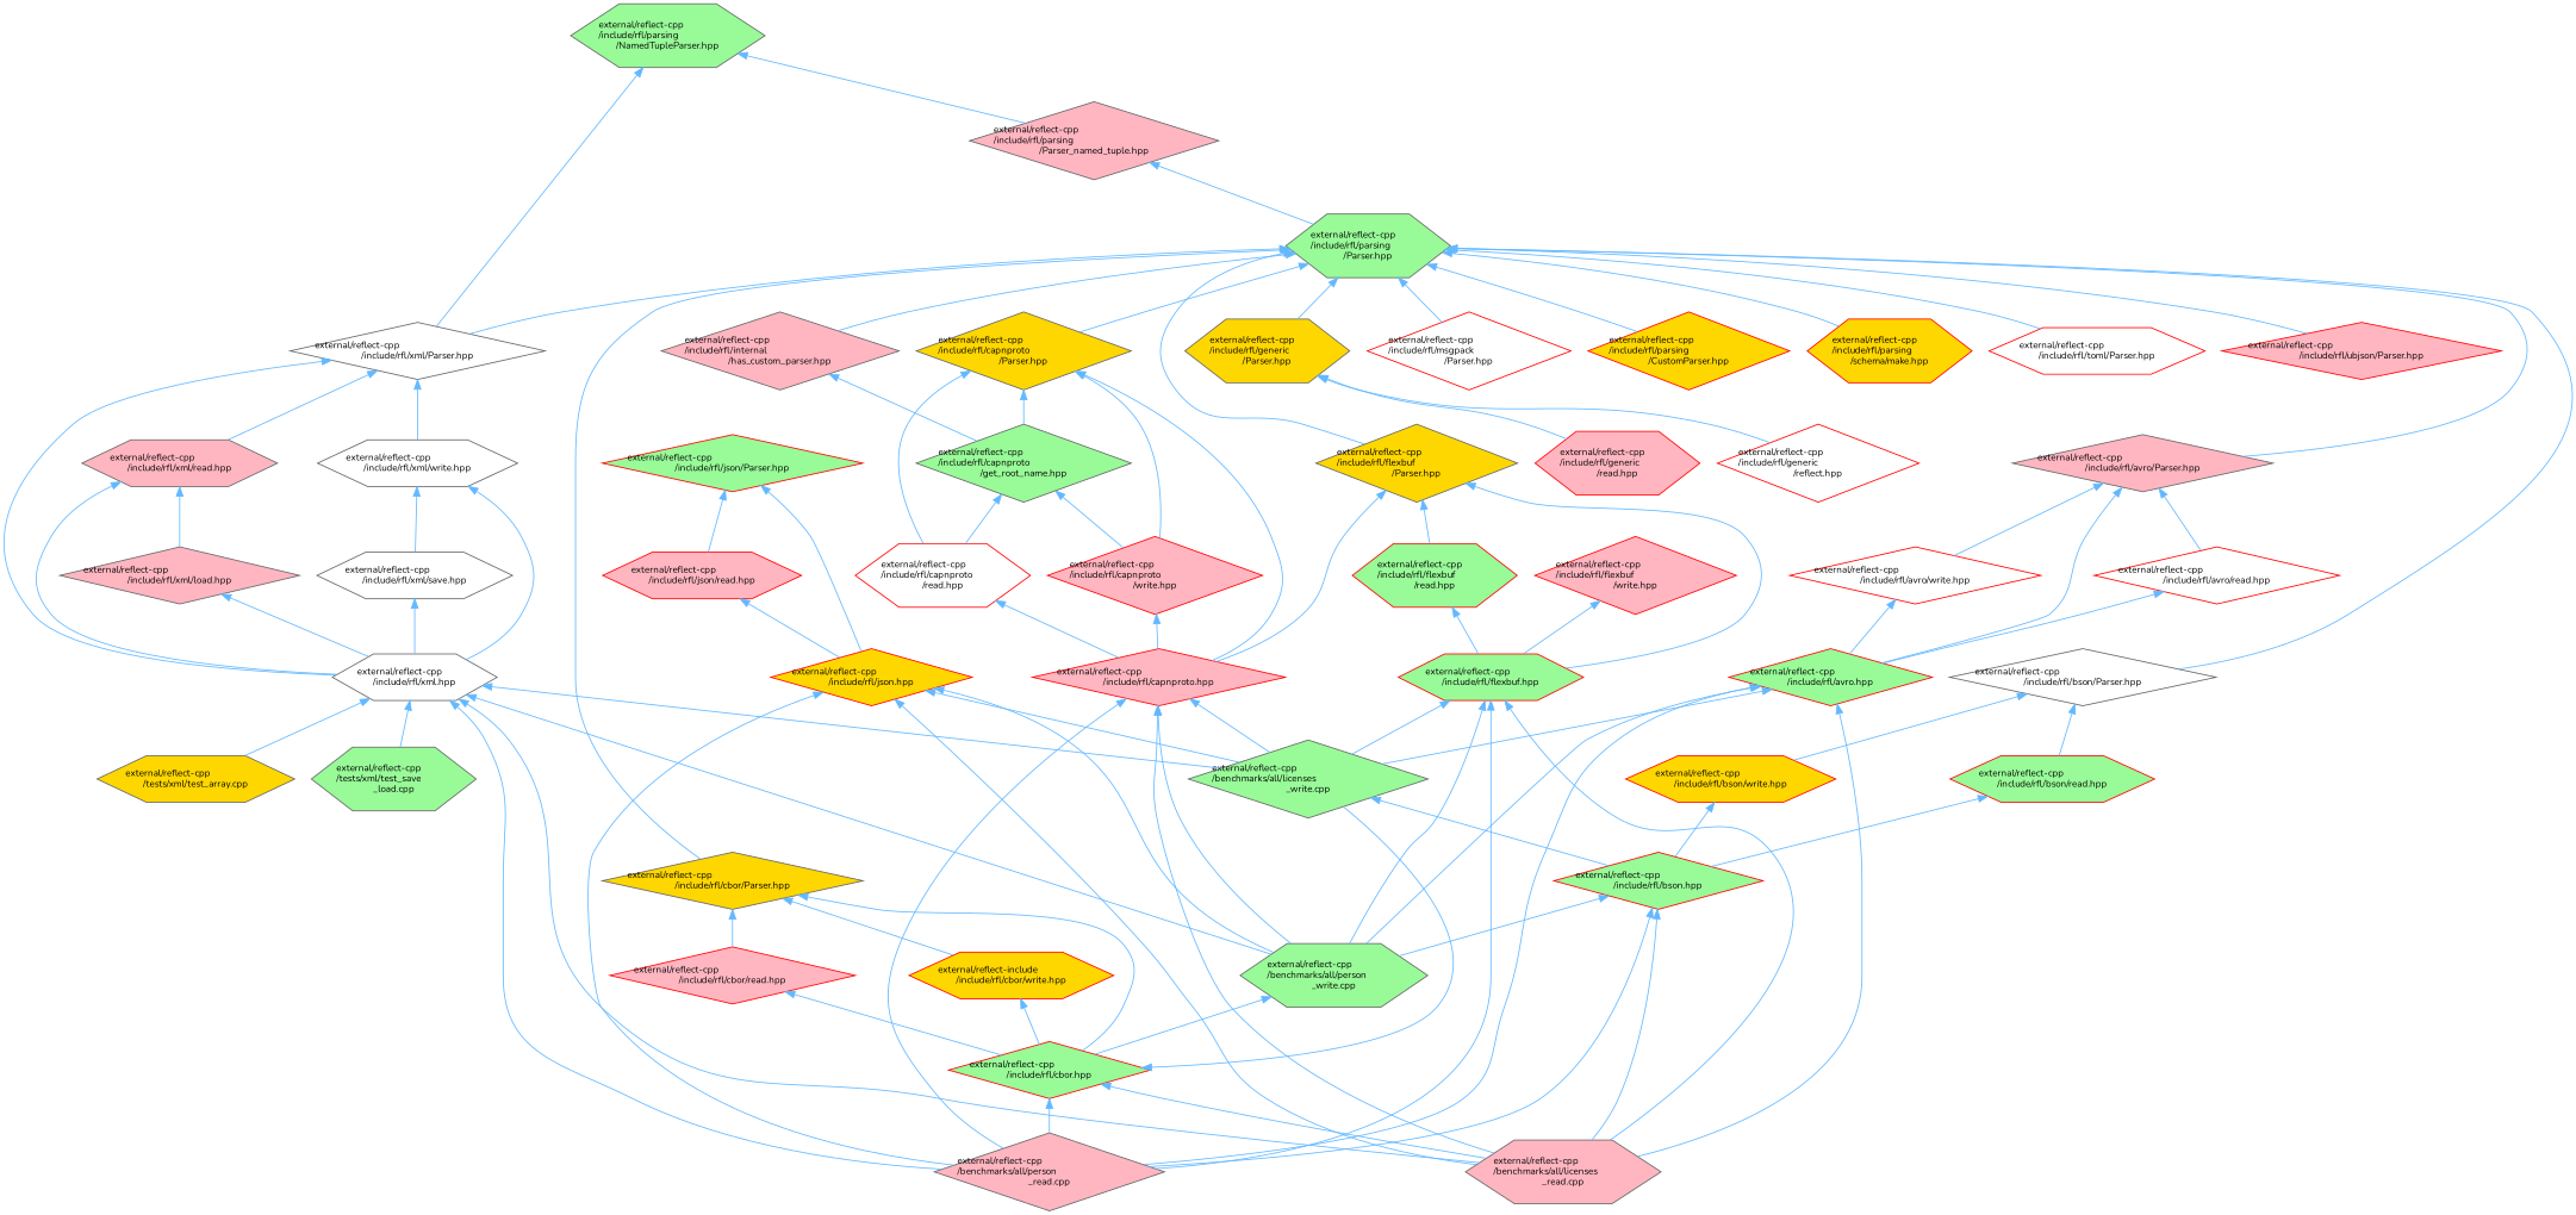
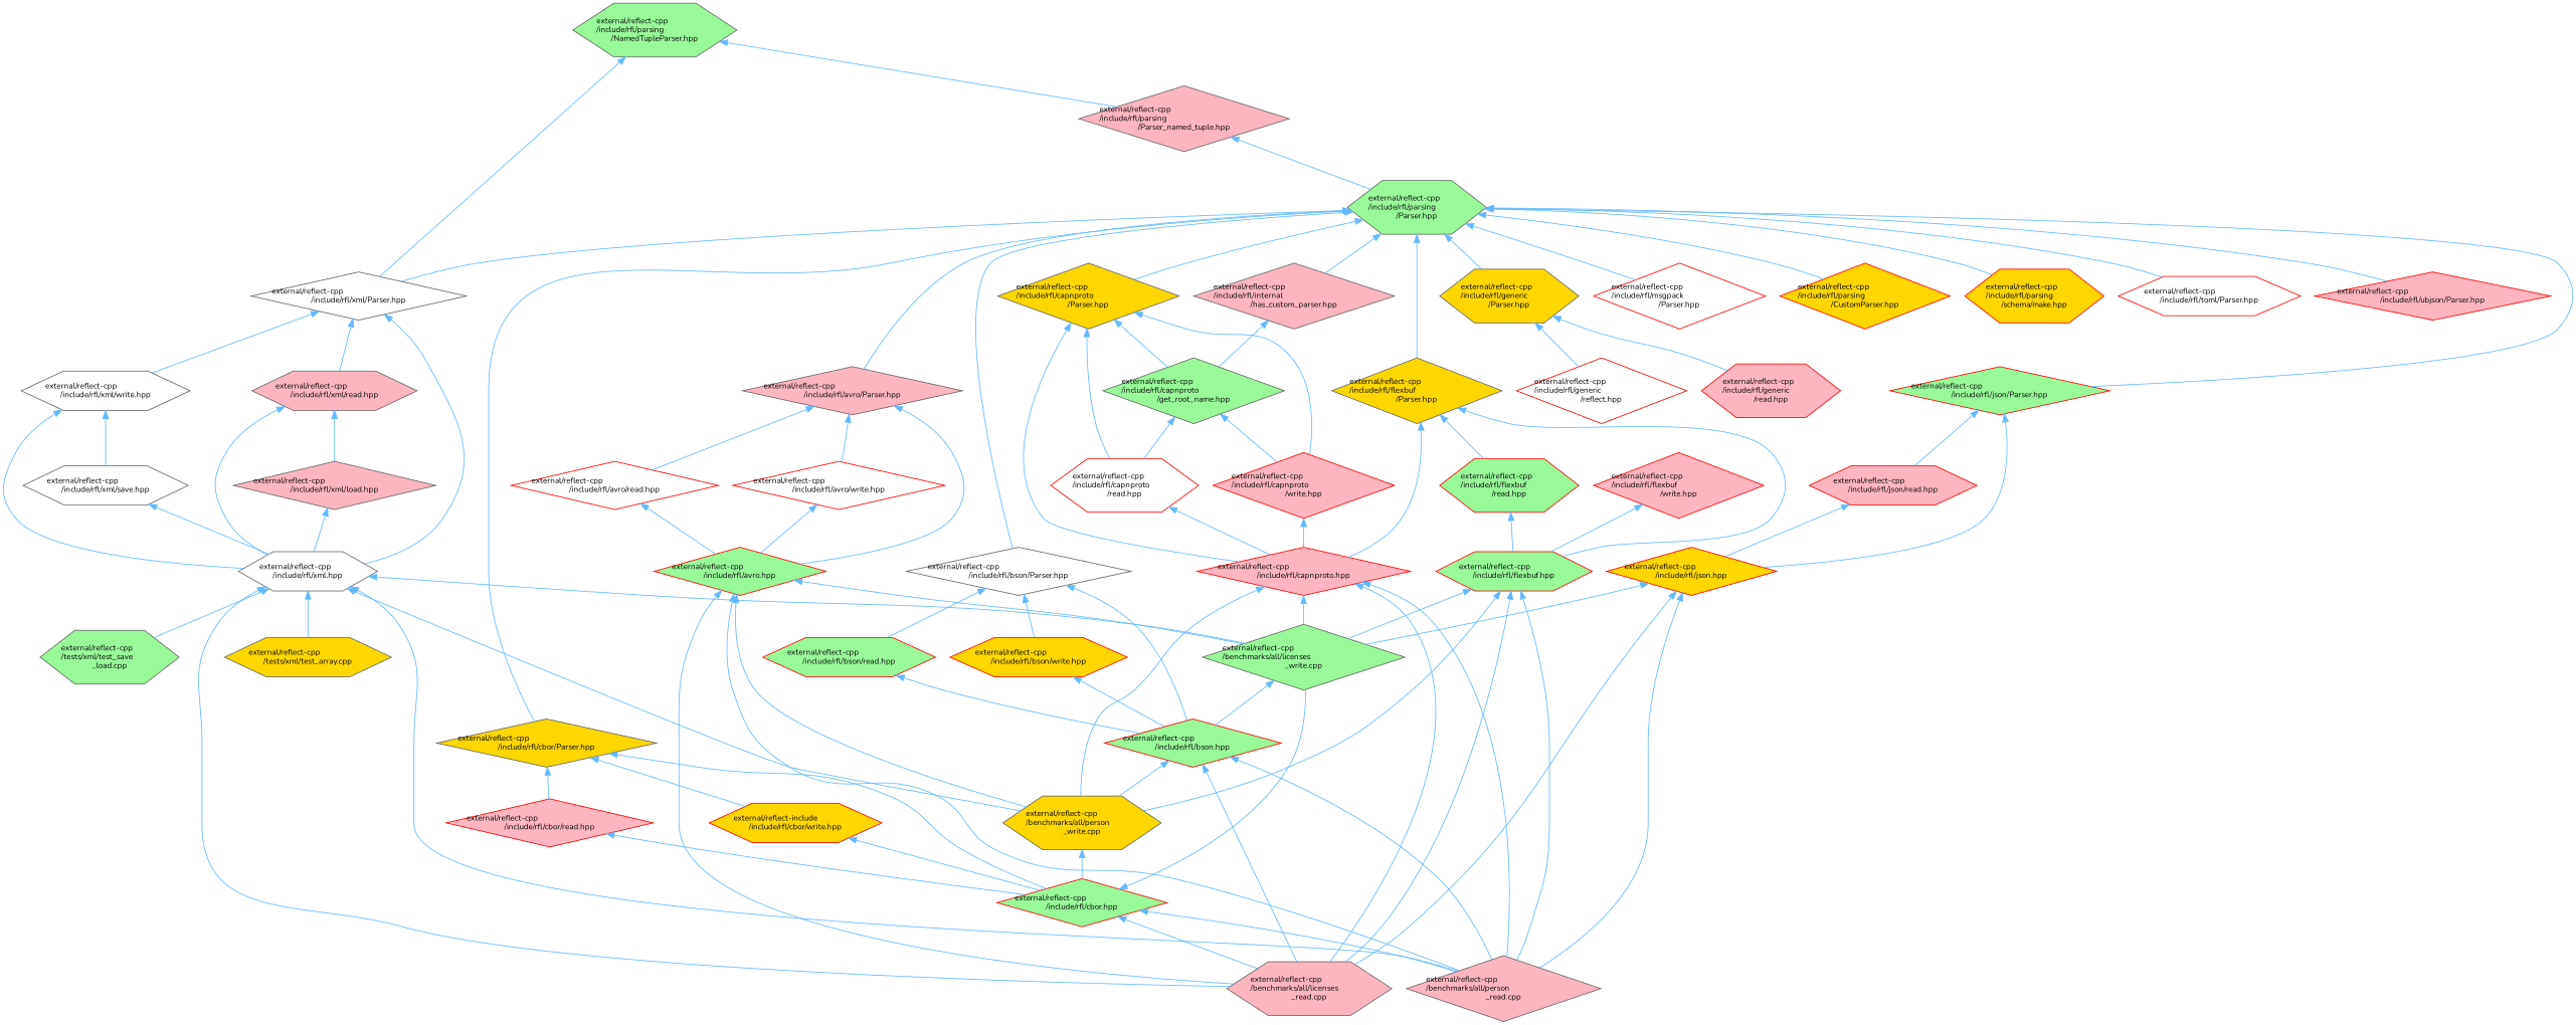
  digraph {
    fontname=Nunito
    node [color=red fillcolor=lightpink fontname=Nunito fontsize=10 shape=diamond style=filled]
    edge [color=steelblue1 dir=back fontname=Nunito fontsize=10 labelfontname=Helvetica labelfontsize=10 style=solid]
    n1 [color=gray40 fillcolor=palegreen fontcolor=black height=0.2 label="external/reflect-cpp\l/include/rfl/parsing\l/NamedTupleParser.hpp" shape=hexagon width=0.4]
    n2 [color=grey40 height=0.2 label="external/reflect-cpp\l/include/rfl/parsing\l/Parser_named_tuple.hpp" width=0.4]
    n3 [color=grey40 fillcolor=white height=0.2 label="external/reflect-cpp\l/include/rfl/xml/Parser.hpp" width=0.4]
    n4 [color=grey40 fillcolor=palegreen height=0.2 label="external/reflect-cpp\l/include/rfl/parsing\l/Parser.hpp" shape=hexagon width=0.4]
    n5 [color=grey40 fillcolor=white height=0.2 label="external/reflect-cpp\l/include/rfl/xml.hpp" shape=hexagon width=0.4]
    n6 [color=grey40 height=0.2 label="external/reflect-cpp\l/include/rfl/xml/read.hpp" shape=hexagon width=0.4]
    n7 [color=grey40 fillcolor=white height=0.2 label="external/reflect-cpp\l/include/rfl/xml/write.hpp" shape=hexagon width=0.4]
    n8 [color=grey40 height=0.2 label="external/reflect-cpp\l/include/rfl/avro/Parser.hpp" width=0.4]
    n9 [color=grey40 fillcolor=white height=0.2 label="external/reflect-cpp\l/include/rfl/bson/Parser.hpp" width=0.4]
    n10 [color=grey40 fillcolor=gold height=0.2 label="external/reflect-cpp\l/include/rfl/capnproto\l/Parser.hpp" width=0.4]
    n11 [color=grey40 fillcolor=gold height=0.2 label="external/reflect-cpp\l/include/rfl/cbor/Parser.hpp" width=0.4]
    n12 [color=grey40 fillcolor=gold height=0.2 label="external/reflect-cpp\l/include/rfl/flexbuf\l/Parser.hpp" width=0.4]
    n13 [color=grey40 fillcolor=gold height=0.2 label="external/reflect-cpp\l/include/rfl/generic\l/Parser.hpp" shape=hexagon width=0.4]
    n14 [color=grey40 height=0.2 label="external/reflect-cpp\l/include/rfl/internal\l/has_custom_parser.hpp" width=0.4]
    n15 [fillcolor=palegreen height=0.2 label="external/reflect-cpp\l/include/rfl/json/Parser.hpp" width=0.4]
    n16 [fillcolor=white height=0.2 label="external/reflect-cpp\l/include/rfl/msgpack\l/Parser.hpp" width=0.4]
    n17 [fillcolor=gold height=0.2 label="external/reflect-cpp\l/include/rfl/parsing\l/CustomParser.hpp" width=0.4]
    n18 [fillcolor=gold height=0.2 label="external/reflect-cpp\l/include/rfl/parsing\l/schema/make.hpp" shape=hexagon width=0.4]
    n19 [fillcolor=white height=0.2 label="external/reflect-cpp\l/include/rfl/toml/Parser.hpp" shape=hexagon width=0.4]
    n20 [height=0.2 label="external/reflect-cpp\l/include/rfl/ubjson/Parser.hpp" width=0.4]
    n21 [fillcolor=palegreen height=0.2 label="external/reflect-cpp\l/include/rfl/avro.hpp" width=0.4]
    n22 [fillcolor=white height=0.2 label="external/reflect-cpp\l/include/rfl/avro/read.hpp" width=0.4]
    n23 [fillcolor=white height=0.2 label="external/reflect-cpp\l/include/rfl/avro/write.hpp" width=0.4]
    n24 [fillcolor=palegreen height=0.2 label="external/reflect-cpp\l/include/rfl/bson.hpp" width=0.4]
    n25 [fillcolor=palegreen height=0.2 label="external/reflect-cpp\l/include/rfl/bson/read.hpp" shape=hexagon width=0.4]
    n26 [fillcolor=gold height=0.2 label="external/reflect-cpp\l/include/rfl/bson/write.hpp" shape=hexagon width=0.4]
    n27 [height=0.2 label="external/reflect-cpp\l/include/rfl/capnproto.hpp" width=0.4]
    n28 [color=grey40 fillcolor=palegreen height=0.2 label="external/reflect-cpp\l/include/rfl/capnproto\l/get_root_name.hpp" width=0.4]
    n29 [fillcolor=white height=0.2 label="external/reflect-cpp\l/include/rfl/capnproto\l/read.hpp" shape=hexagon width=0.4]
    n30 [height=0.2 label="external/reflect-cpp\l/include/rfl/capnproto\l/write.hpp" width=0.4]
    n31 [fillcolor=palegreen height=0.2 label="external/reflect-cpp\l/include/rfl/cbor.hpp" width=0.4]
    n32 [height=0.2 label="external/reflect-cpp\l/include/rfl/cbor/read.hpp" width=0.4]
    n33 [fillcolor=gold height=0.2 label="external/reflect-include\l/include/rfl/cbor/write.hpp" shape=hexagon width=0.4]
    n34 [fillcolor=palegreen height=0.2 label="external/reflect-cpp\l/include/rfl/flexbuf.hpp" shape=hexagon width=0.4]
    n35 [fillcolor=palegreen height=0.2 label="external/reflect-cpp\l/include/rfl/flexbuf\l/read.hpp" shape=hexagon width=0.4]
    n36 [height=0.2 label="external/reflect-cpp\l/include/rfl/generic\l/read.hpp" shape=hexagon width=0.4]
    n37 [fillcolor=white height=0.2 label="external/reflect-cpp\l/include/rfl/generic\l/reflect.hpp" width=0.4]
    n38 [fillcolor=gold height=0.2 label="external/reflect-cpp\l/include/rfl/json.hpp" width=0.4]
    n39 [height=0.2 label="external/reflect-cpp\l/include/rfl/json/read.hpp" shape=hexagon width=0.4]
    n40 [color=grey40 height=0.2 label="external/reflect-cpp\l/benchmarks/all/licenses\l_read.cpp" shape=hexagon width=0.4]
    n41 [color=grey40 fillcolor=palegreen height=0.2 label="external/reflect-cpp\l/benchmarks/all/licenses\l_write.cpp" width=0.4]
    n42 [color=grey40 height=0.2 label="external/reflect-cpp\l/benchmarks/all/person\l_read.cpp" width=0.4]
-   n43 [color=grey40 fillcolor=palegreen height=0.2 label="external/reflect-cpp\l/benchmarks/all/person\l_write.cpp" shape=hexagon width=0.4]
+   n43 [color=grey40 fillcolor=gold height=0.2 label="external/reflect-cpp\l/benchmarks/all/person\l_write.cpp" shape=hexagon width=0.4]
    n44 [height=0.2 label="external/reflect-cpp\l/include/rfl/flexbuf\l/write.hpp" width=0.4]
    n45 [color=grey40 fillcolor=gold height=0.2 label="external/reflect-cpp\l/tests/xml/test_array.cpp" shape=hexagon width=0.4]
    n46 [color=grey40 fillcolor=palegreen height=0.2 label="external/reflect-cpp\l/tests/xml/test_save\l_load.cpp" shape=hexagon width=0.4]
    n47 [color=grey40 height=0.2 label="external/reflect-cpp\l/include/rfl/xml/load.hpp" width=0.4]
    n48 [color=grey40 fillcolor=white height=0.2 label="external/reflect-cpp\l/include/rfl/xml/save.hpp" shape=hexagon width=0.4]
    n1 -> n2
    n1 -> n3
    n2 -> n4
    n3 -> n5
    n3 -> n6
    n3 -> n7
    n4 -> n3
    n4 -> n8
    n4 -> n9
    n4 -> n10
    n4 -> n11
    n4 -> n12
    n4 -> n13
    n4 -> n14
+   n4 -> n15
    n4 -> n16
    n4 -> n17
    n4 -> n18
    n4 -> n19
    n4 -> n20
    n5 -> n40
    n5 -> n41
    n5 -> n42
    n5 -> n43
    n5 -> n45
    n5 -> n46
    n6 -> n5
    n6 -> n47
    n7 -> n5
    n7 -> n48
    n8 -> n21
    n8 -> n22
    n8 -> n23
+   n9 -> n24
    n9 -> n25
    n9 -> n26
    n10 -> n27
    n10 -> n28
    n10 -> n29
    n10 -> n30
    n11 -> n31
    n11 -> n32
    n11 -> n33
    n12 -> n27
    n12 -> n34
    n12 -> n35
    n13 -> n36
    n13 -> n37
    n14 -> n28
    n15 -> n38
    n15 -> n39
    n21 -> n40
    n21 -> n41
    n21 -> n42
    n21 -> n43
    n22 -> n21
    n23 -> n21
    n24 -> n40
    n24 -> n42
    n24 -> n43
    n25 -> n24
    n26 -> n24
    n27 -> n40
    n27 -> n41
    n27 -> n42
    n27 -> n43
    n28 -> n29
    n28 -> n30
    n29 -> n27
    n30 -> n27
    n31 -> n40
    n31 -> n41
    n31 -> n42
    n32 -> n31
    n33 -> n31
    n34 -> n40
    n34 -> n41
    n34 -> n42
    n34 -> n43
    n35 -> n34
    n38 -> n40
    n38 -> n41
    n38 -> n42
-   n38 -> n43
    n39 -> n38
    n41 -> n24
    n43 -> n31
    n44 -> n34
    n47 -> n5
    n48 -> n5
  }
